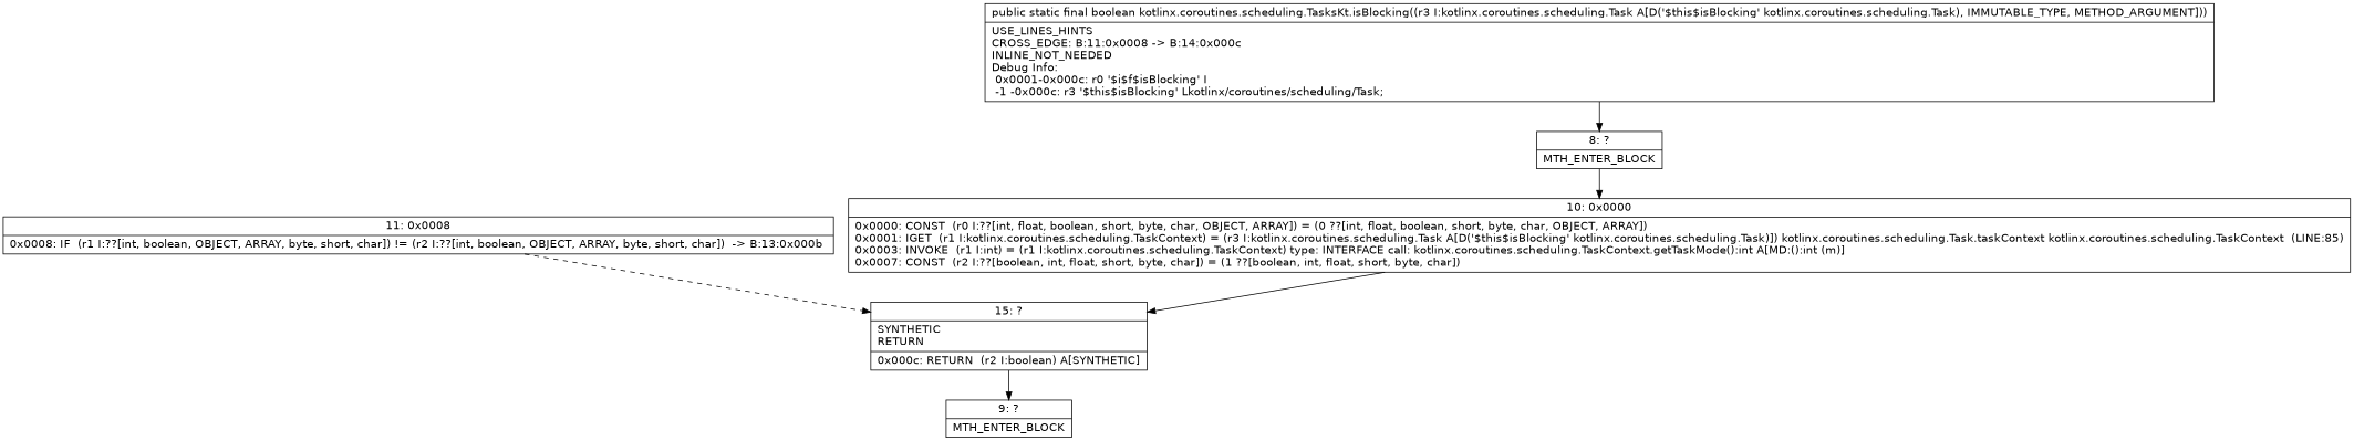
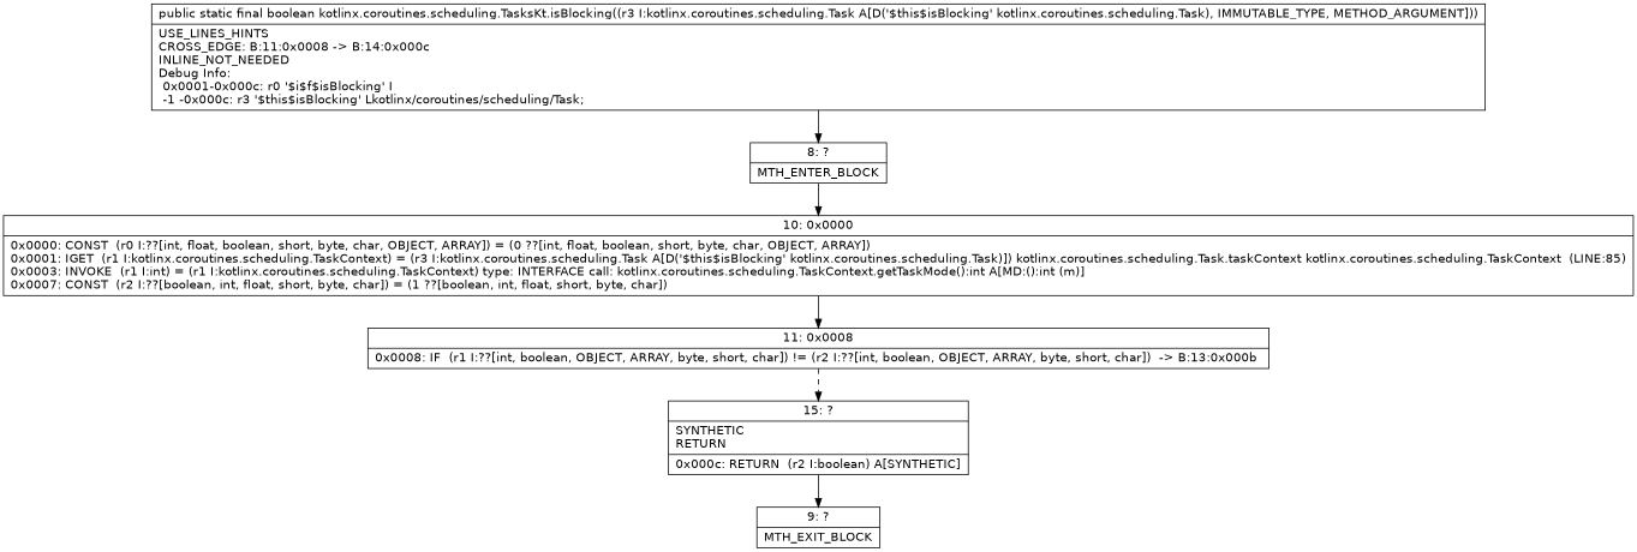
  digraph {
    fontname="DejaVu Sans"
    node [fontname="DejaVu Sans" shape=record]
    edge [fontname="DejaVu Sans"]
    n1 [label="{8\:\ ?|MTH_ENTER_BLOCK\l}"]
    n2 [label="{10\:\ 0x0000|0x0000: CONST  (r0 I:??[int, float, boolean, short, byte, char, OBJECT, ARRAY]) = (0 ??[int, float, boolean, short, byte, char, OBJECT, ARRAY]) \l0x0001: IGET  (r1 I:kotlinx.coroutines.scheduling.TaskContext) = (r3 I:kotlinx.coroutines.scheduling.Task A[D('$this$isBlocking' kotlinx.coroutines.scheduling.Task)]) kotlinx.coroutines.scheduling.Task.taskContext kotlinx.coroutines.scheduling.TaskContext  (LINE:85)\l0x0003: INVOKE  (r1 I:int) = (r1 I:kotlinx.coroutines.scheduling.TaskContext) type: INTERFACE call: kotlinx.coroutines.scheduling.TaskContext.getTaskMode():int A[MD:():int (m)]\l0x0007: CONST  (r2 I:??[boolean, int, float, short, byte, char]) = (1 ??[boolean, int, float, short, byte, char]) \l}"]
    n3 [label="{11\:\ 0x0008|0x0008: IF  (r1 I:??[int, boolean, OBJECT, ARRAY, byte, short, char]) != (r2 I:??[int, boolean, OBJECT, ARRAY, byte, short, char])  \-\> B:13:0x000b \l}"]
    n4 [label="{15\:\ ?|SYNTHETIC\lRETURN\l|0x000c: RETURN  (r2 I:boolean) A[SYNTHETIC]\l}"]
-   n5 [label="{9\:\ ?|MTH_ENTER_BLOCK\l}"]
+   n5 [label="{9\:\ ?|MTH_EXIT_BLOCK\l}"]
    n6 [label="{public static final boolean kotlinx.coroutines.scheduling.TasksKt.isBlocking((r3 I:kotlinx.coroutines.scheduling.Task A[D('$this$isBlocking' kotlinx.coroutines.scheduling.Task), IMMUTABLE_TYPE, METHOD_ARGUMENT]))  | USE_LINES_HINTS\lCROSS_EDGE: B:11:0x0008 \-\> B:14:0x000c\lINLINE_NOT_NEEDED\lDebug Info:\l  0x0001\-0x000c: r0 '$i$f$isBlocking' I\l  \-1 \-0x000c: r3 '$this$isBlocking' Lkotlinx\/coroutines\/scheduling\/Task;\l}"]
    n1 -> n2
-   n2 -> n4
+   n2 -> n3
    n3 -> n4 [style=dashed]
    n4 -> n5
    n6 -> n1
  }
